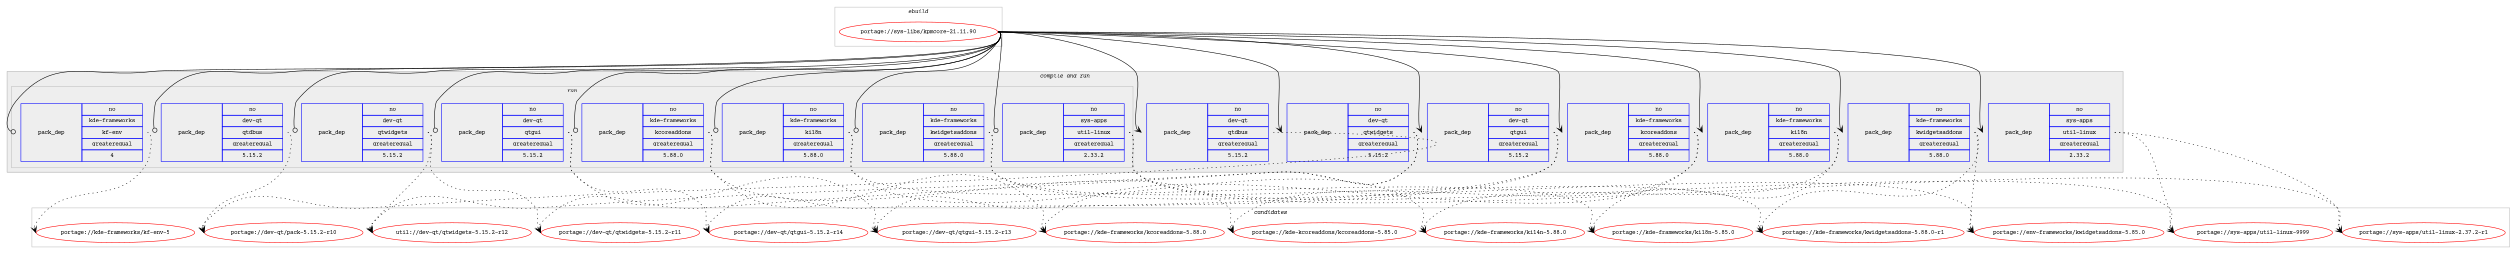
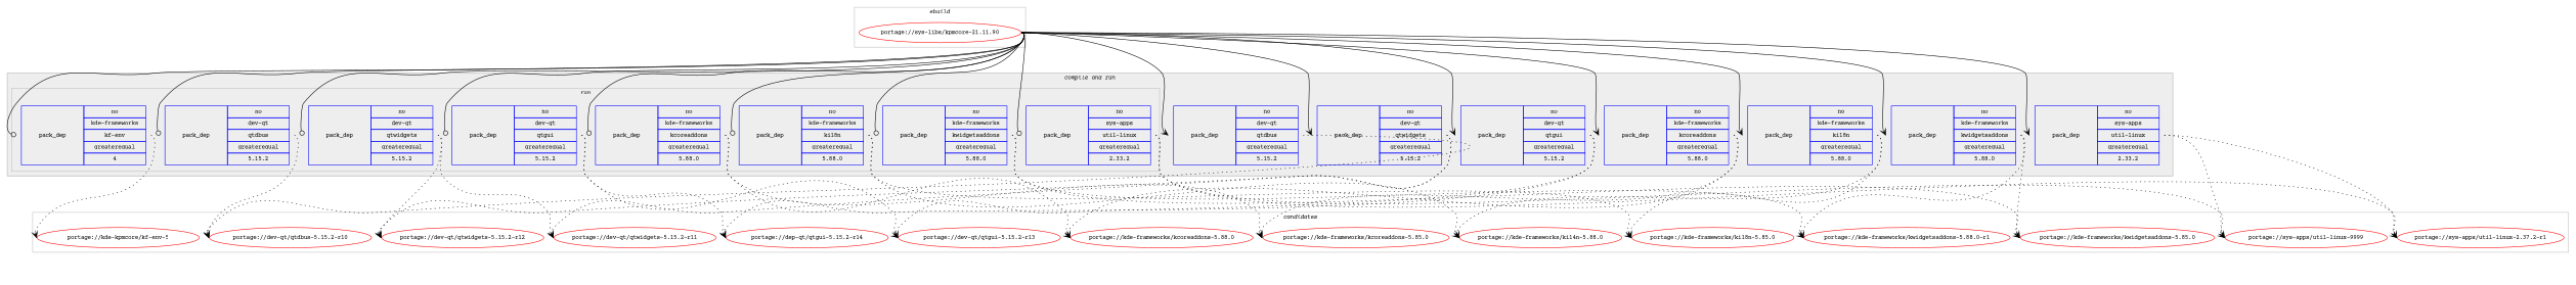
  digraph {
    compound=true
    concentrate=true
    fontname="Courier Prime"
    fontsize=10
    newrank=true
    rankdir=TB
    ranksep=1.5
    node [color=red fontname="Courier Prime" fontsize=10]
    edge [arrowhead=vee fontname="Courier Prime" headport=w style=dotted tailport=e weight=100]
    n1 [label="portage://sys-libs/kpmcore-21.11.90" width=4]
    n2 [color=blue label=<<TABLE BORDER="0" CELLBORDER="1" CELLSPACING="0" CELLPADDING="4" WIDTH="220"><TR><TD ROWSPAN="6" CELLPADDING="30">pack_dep</TD></TR><TR><TD WIDTH="110">no</TD></TR><TR><TD>dev-qt</TD></TR><TR><TD>qtdbus</TD></TR><TR><TD>greaterequal</TD></TR><TR><TD>5.15.2</TD></TR></TABLE>> shape=none]
    n3 [color=blue label=<<TABLE BORDER="0" CELLBORDER="1" CELLSPACING="0" CELLPADDING="4" WIDTH="220"><TR><TD ROWSPAN="6" CELLPADDING="30">pack_dep</TD></TR><TR><TD WIDTH="110">no</TD></TR><TR><TD>dev-qt</TD></TR><TR><TD>qtgui</TD></TR><TR><TD>greaterequal</TD></TR><TR><TD>5.15.2</TD></TR></TABLE>> shape=none]
    n4 [color=blue label=<<TABLE BORDER="0" CELLBORDER="1" CELLSPACING="0" CELLPADDING="4" WIDTH="220"><TR><TD ROWSPAN="6" CELLPADDING="30">pack_dep</TD></TR><TR><TD WIDTH="110">no</TD></TR><TR><TD>dev-qt</TD></TR><TR><TD>qtwidgets</TD></TR><TR><TD>greaterequal</TD></TR><TR><TD>5.15.2</TD></TR></TABLE>> shape=none]
    n5 [color=blue label=<<TABLE BORDER="0" CELLBORDER="1" CELLSPACING="0" CELLPADDING="4" WIDTH="220"><TR><TD ROWSPAN="6" CELLPADDING="30">pack_dep</TD></TR><TR><TD WIDTH="110">no</TD></TR><TR><TD>kde-frameworks</TD></TR><TR><TD>kcoreaddons</TD></TR><TR><TD>greaterequal</TD></TR><TR><TD>5.88.0</TD></TR></TABLE>> shape=none]
    n6 [color=blue label=<<TABLE BORDER="0" CELLBORDER="1" CELLSPACING="0" CELLPADDING="4" WIDTH="220"><TR><TD ROWSPAN="6" CELLPADDING="30">pack_dep</TD></TR><TR><TD WIDTH="110">no</TD></TR><TR><TD>kde-frameworks</TD></TR><TR><TD>ki18n</TD></TR><TR><TD>greaterequal</TD></TR><TR><TD>5.88.0</TD></TR></TABLE>> shape=none]
    n7 [color=blue label=<<TABLE BORDER="0" CELLBORDER="1" CELLSPACING="0" CELLPADDING="4" WIDTH="220"><TR><TD ROWSPAN="6" CELLPADDING="30">pack_dep</TD></TR><TR><TD WIDTH="110">no</TD></TR><TR><TD>kde-frameworks</TD></TR><TR><TD>kwidgetsaddons</TD></TR><TR><TD>greaterequal</TD></TR><TR><TD>5.88.0</TD></TR></TABLE>> shape=none]
    n8 [color=blue label=<<TABLE BORDER="0" CELLBORDER="1" CELLSPACING="0" CELLPADDING="4" WIDTH="220"><TR><TD ROWSPAN="6" CELLPADDING="30">pack_dep</TD></TR><TR><TD WIDTH="110">no</TD></TR><TR><TD>sys-apps</TD></TR><TR><TD>util-linux</TD></TR><TR><TD>greaterequal</TD></TR><TR><TD>2.33.2</TD></TR></TABLE>> shape=none]
    n9 [color=blue label=<<TABLE BORDER="0" CELLBORDER="1" CELLSPACING="0" CELLPADDING="4" WIDTH="220"><TR><TD ROWSPAN="6" CELLPADDING="30">pack_dep</TD></TR><TR><TD WIDTH="110">no</TD></TR><TR><TD>dev-qt</TD></TR><TR><TD>qtdbus</TD></TR><TR><TD>greaterequal</TD></TR><TR><TD>5.15.2</TD></TR></TABLE>> shape=none]
    n10 [color=blue label=<<TABLE BORDER="0" CELLBORDER="1" CELLSPACING="0" CELLPADDING="4" WIDTH="220"><TR><TD ROWSPAN="6" CELLPADDING="30">pack_dep</TD></TR><TR><TD WIDTH="110">no</TD></TR><TR><TD>dev-qt</TD></TR><TR><TD>qtgui</TD></TR><TR><TD>greaterequal</TD></TR><TR><TD>5.15.2</TD></TR></TABLE>> shape=none]
    n11 [color=blue label=<<TABLE BORDER="0" CELLBORDER="1" CELLSPACING="0" CELLPADDING="4" WIDTH="220"><TR><TD ROWSPAN="6" CELLPADDING="30">pack_dep</TD></TR><TR><TD WIDTH="110">no</TD></TR><TR><TD>dev-qt</TD></TR><TR><TD>qtwidgets</TD></TR><TR><TD>greaterequal</TD></TR><TR><TD>5.15.2</TD></TR></TABLE>> shape=none]
    n12 [color=blue label=<<TABLE BORDER="0" CELLBORDER="1" CELLSPACING="0" CELLPADDING="4" WIDTH="220"><TR><TD ROWSPAN="6" CELLPADDING="30">pack_dep</TD></TR><TR><TD WIDTH="110">no</TD></TR><TR><TD>kde-frameworks</TD></TR><TR><TD>kcoreaddons</TD></TR><TR><TD>greaterequal</TD></TR><TR><TD>5.88.0</TD></TR></TABLE>> shape=none]
    n13 [color=blue label=<<TABLE BORDER="0" CELLBORDER="1" CELLSPACING="0" CELLPADDING="4" WIDTH="220"><TR><TD ROWSPAN="6" CELLPADDING="30">pack_dep</TD></TR><TR><TD WIDTH="110">no</TD></TR><TR><TD>kde-frameworks</TD></TR><TR><TD>kf-env</TD></TR><TR><TD>greaterequal</TD></TR><TR><TD>4</TD></TR></TABLE>> shape=none]
    n14 [color=blue label=<<TABLE BORDER="0" CELLBORDER="1" CELLSPACING="0" CELLPADDING="4" WIDTH="220"><TR><TD ROWSPAN="6" CELLPADDING="30">pack_dep</TD></TR><TR><TD WIDTH="110">no</TD></TR><TR><TD>kde-frameworks</TD></TR><TR><TD>ki18n</TD></TR><TR><TD>greaterequal</TD></TR><TR><TD>5.88.0</TD></TR></TABLE>> shape=none]
    n15 [color=blue label=<<TABLE BORDER="0" CELLBORDER="1" CELLSPACING="0" CELLPADDING="4" WIDTH="220"><TR><TD ROWSPAN="6" CELLPADDING="30">pack_dep</TD></TR><TR><TD WIDTH="110">no</TD></TR><TR><TD>kde-frameworks</TD></TR><TR><TD>kwidgetsaddons</TD></TR><TR><TD>greaterequal</TD></TR><TR><TD>5.88.0</TD></TR></TABLE>> shape=none]
    n16 [color=blue label=<<TABLE BORDER="0" CELLBORDER="1" CELLSPACING="0" CELLPADDING="4" WIDTH="220"><TR><TD ROWSPAN="6" CELLPADDING="30">pack_dep</TD></TR><TR><TD WIDTH="110">no</TD></TR><TR><TD>sys-apps</TD></TR><TR><TD>util-linux</TD></TR><TR><TD>greaterequal</TD></TR><TR><TD>2.33.2</TD></TR></TABLE>> shape=none]
-   n17 [label="portage://dev-qt/pack-5.15.2-r10" width=4]
+   n17 [label="portage://dev-qt/qtdbus-5.15.2-r10" width=4]
    n18 [label="portage://dev-qt/qtgui-5.15.2-r13" width=4]
-   n19 [label="portage://dev-qt/qtgui-5.15.2-r14" width=4]
+   n19 [label="portage://dep-qt/qtgui-5.15.2-r14" width=4]
    n20 [label="portage://dev-qt/qtwidgets-5.15.2-r11" width=4]
-   n21 [label="util://dev-qt/qtwidgets-5.15.2-r12" width=4]
-   n22 [label="portage://kde-kcoreaddons/kcoreaddons-5.85.0" width=4]
+   n21 [label="portage://dev-qt/qtwidgets-5.15.2-r12" width=4]
+   n22 [label="portage://kde-frameworks/kcoreaddons-5.85.0" width=4]
    n23 [label="portage://kde-frameworks/kcoreaddons-5.88.0" width=4]
    n24 [label="portage://kde-frameworks/ki18n-5.85.0" width=4]
    n25 [label="portage://kde-frameworks/ki14n-5.88.0" width=4]
-   n26 [label="portage://env-frameworks/kwidgetsaddons-5.85.0" width=4]
+   n26 [label="portage://kde-frameworks/kwidgetsaddons-5.85.0" width=4]
    n27 [label="portage://kde-frameworks/kwidgetsaddons-5.88.0-r1" width=4]
    n28 [label="portage://sys-apps/util-linux-2.37.2-r1" width=4]
    n29 [label="portage://sys-apps/util-linux-9999" width=4]
-   n30 [label="portage://kde-frameworks/kf-env-5" width=4]
+   n30 [label="portage://kde-kpmcore/kf-env-5" width=4]
    subgraph cluster_1 {
      color=gray
      label=<<i>ebuild</i>>
      rank=same
      n1
    }
    subgraph cluster_2 {
      color=gray
      label=<<i>dependencies</i>>
      subgraph cluster_3 {
        color=gray
        fillcolor="#eeeeee"
        label=<<i>compile</i>>
        style=filled
        subgraph sub_4 {
          color=gray
          fillcolor="#eeeeee"
          label=<<i>compile</i>>
          style=filled
          n2
        }
        subgraph sub_5 {
          color=gray
          fillcolor="#eeeeee"
          label=<<i>compile</i>>
          style=filled
          n3
        }
        subgraph sub_6 {
          color=gray
          fillcolor="#eeeeee"
          label=<<i>compile</i>>
          style=filled
          n4
        }
        subgraph sub_7 {
          color=gray
          fillcolor="#eeeeee"
          label=<<i>compile</i>>
          style=filled
          n5
        }
        subgraph sub_8 {
          color=gray
          fillcolor="#eeeeee"
          label=<<i>compile</i>>
          style=filled
          n6
        }
        subgraph sub_9 {
          color=gray
          fillcolor="#eeeeee"
          label=<<i>compile</i>>
          style=filled
          n7
        }
        subgraph sub_10 {
          color=gray
          fillcolor="#eeeeee"
          label=<<i>compile</i>>
          style=filled
          n8
        }
      }
      subgraph cluster_11 {
        color=gray
        fillcolor="#eeeeee"
        label=<<i>compile and run</i>>
        style=filled
      }
      subgraph cluster_12 {
        color=gray
        fillcolor="#eeeeee"
        label=<<i>run</i>>
        style=filled
        subgraph sub_13 {
          color=gray
          fillcolor="#eeeeee"
          label=<<i>run</i>>
          style=filled
          n9
        }
        subgraph sub_14 {
          color=gray
          fillcolor="#eeeeee"
          label=<<i>run</i>>
          style=filled
          n10
        }
        subgraph sub_15 {
          color=gray
          fillcolor="#eeeeee"
          label=<<i>run</i>>
          style=filled
          n11
        }
        subgraph sub_16 {
          color=gray
          fillcolor="#eeeeee"
          label=<<i>run</i>>
          style=filled
          n12
        }
        subgraph sub_17 {
          color=gray
          fillcolor="#eeeeee"
          label=<<i>run</i>>
          style=filled
          n13
        }
        subgraph sub_18 {
          color=gray
          fillcolor="#eeeeee"
          label=<<i>run</i>>
          style=filled
          n14
        }
        subgraph sub_19 {
          color=gray
          fillcolor="#eeeeee"
          label=<<i>run</i>>
          style=filled
          n15
        }
        subgraph sub_20 {
          color=gray
          fillcolor="#eeeeee"
          label=<<i>run</i>>
          style=filled
          n16
        }
      }
    }
    subgraph cluster_21 {
      color=gray
      label=<<i>candidates</i>>
      rank=same
      subgraph sub_22 {
        color=black
        label=<<i>candidates</i>>
        nodesep=1
        rank=same
        n17
      }
      subgraph sub_23 {
        color=black
        label=<<i>candidates</i>>
        nodesep=1
        rank=same
        n18
        n19
      }
      subgraph sub_24 {
        color=black
        label=<<i>candidates</i>>
        nodesep=1
        rank=same
        n20
        n21
      }
      subgraph sub_25 {
        color=black
        label=<<i>candidates</i>>
        nodesep=1
        rank=same
        n22
        n23
      }
      subgraph sub_26 {
        color=black
        label=<<i>candidates</i>>
        nodesep=1
        rank=same
        n24
        n25
      }
      subgraph sub_27 {
        color=black
        label=<<i>candidates</i>>
        nodesep=1
        rank=same
        n26
        n27
      }
      subgraph sub_28 {
        color=black
        label=<<i>candidates</i>>
        nodesep=1
        rank=same
        n28
        n29
      }
      subgraph sub_29 {
        color=black
        label=<<i>candidates</i>>
        nodesep=1
        rank=same
        n17
      }
      subgraph sub_30 {
        color=black
        label=<<i>candidates</i>>
        nodesep=1
        rank=same
        n18
        n19
      }
      subgraph sub_31 {
        color=black
        label=<<i>candidates</i>>
        nodesep=1
        rank=same
        n20
        n21
      }
      subgraph sub_32 {
        color=black
        label=<<i>candidates</i>>
        nodesep=1
        rank=same
        n22
        n23
      }
      subgraph sub_33 {
        color=black
        label=<<i>candidates</i>>
        nodesep=1
        rank=same
        n30
      }
      subgraph sub_34 {
        color=black
        label=<<i>candidates</i>>
        nodesep=1
        rank=same
        n24
        n25
      }
      subgraph sub_35 {
        color=black
        label=<<i>candidates</i>>
        nodesep=1
        rank=same
        n26
        n27
      }
      subgraph sub_36 {
        color=black
        label=<<i>candidates</i>>
        nodesep=1
        rank=same
        n28
        n29
      }
    }
    n1 -> n2 [style=solid weight=20]
    n1 -> n3 [style=solid weight=20]
    n1 -> n4 [style=solid weight=20]
    n1 -> n5 [style=solid weight=20]
    n1 -> n6 [style=solid weight=20]
    n1 -> n7 [style=solid weight=20]
    n1 -> n8 [style=solid weight=20]
    n1 -> n9 [arrowhead=odot style=solid weight=20]
    n1 -> n10 [arrowhead=odot style=solid weight=20]
    n1 -> n11 [arrowhead=odot style=solid weight=20]
    n1 -> n12 [arrowhead=odot style=solid weight=20]
    n1 -> n13 [arrowhead=odot style=solid weight=20]
    n1 -> n14 [arrowhead=odot style=solid weight=20]
    n1 -> n15 [arrowhead=odot style=solid weight=20]
    n1 -> n16 [arrowhead=odot style=solid weight=20]
    n2 -> n17
    n3 -> n18
    n3 -> n19
    n4 -> n20
    n4 -> n21
    n5 -> n22
    n5 -> n23
    n6 -> n24
    n6 -> n25
    n7 -> n26
    n7 -> n27
    n8 -> n28
    n8 -> n29
    n9 -> n17
    n10 -> n18
    n10 -> n19
    n11 -> n20
    n11 -> n21
    n12 -> n22
    n12 -> n23
    n13 -> n30
    n14 -> n24
    n14 -> n25
    n15 -> n26
    n15 -> n27
    n16 -> n28
    n16 -> n29
  }
